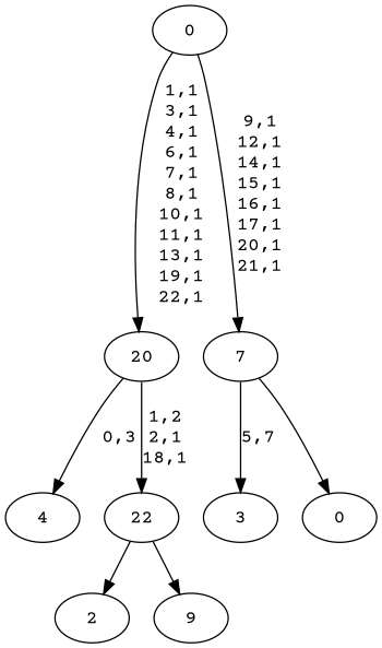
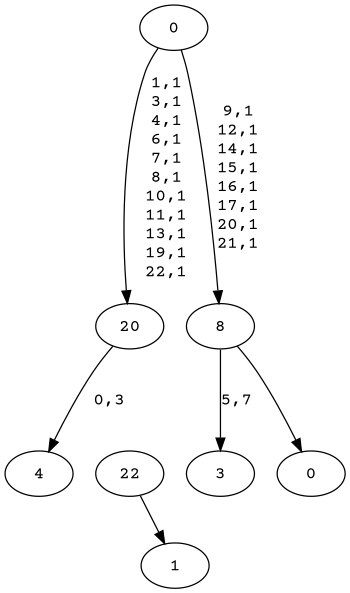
  digraph {
    fontname="Courier Prime"
    node [fontname="Courier Prime"]
    edge [fontname="Courier Prime"]
    n1 [label=4]
    n2 [label=3]
-   n3 [label=2]
-   n4 [label=9]
+   n4 [label=1]
    22
    20
    n7 [label=0]
-   8 [label=7]
+   8
    0
-   22 -> n3
    22 -> n4
    20 -> n1 [label="0,3"]
-   20 -> 22 [label="1,2\n2,1\n18,1"]
    8 -> n2 [label="5,7"]
    8 -> n7
    0 -> 20 [label="1,1\n3,1\n4,1\n6,1\n7,1\n8,1\n10,1\n11,1\n13,1\n19,1\n22,1"]
    0 -> 8 [label="9,1\n12,1\n14,1\n15,1\n16,1\n17,1\n20,1\n21,1"]
  }
